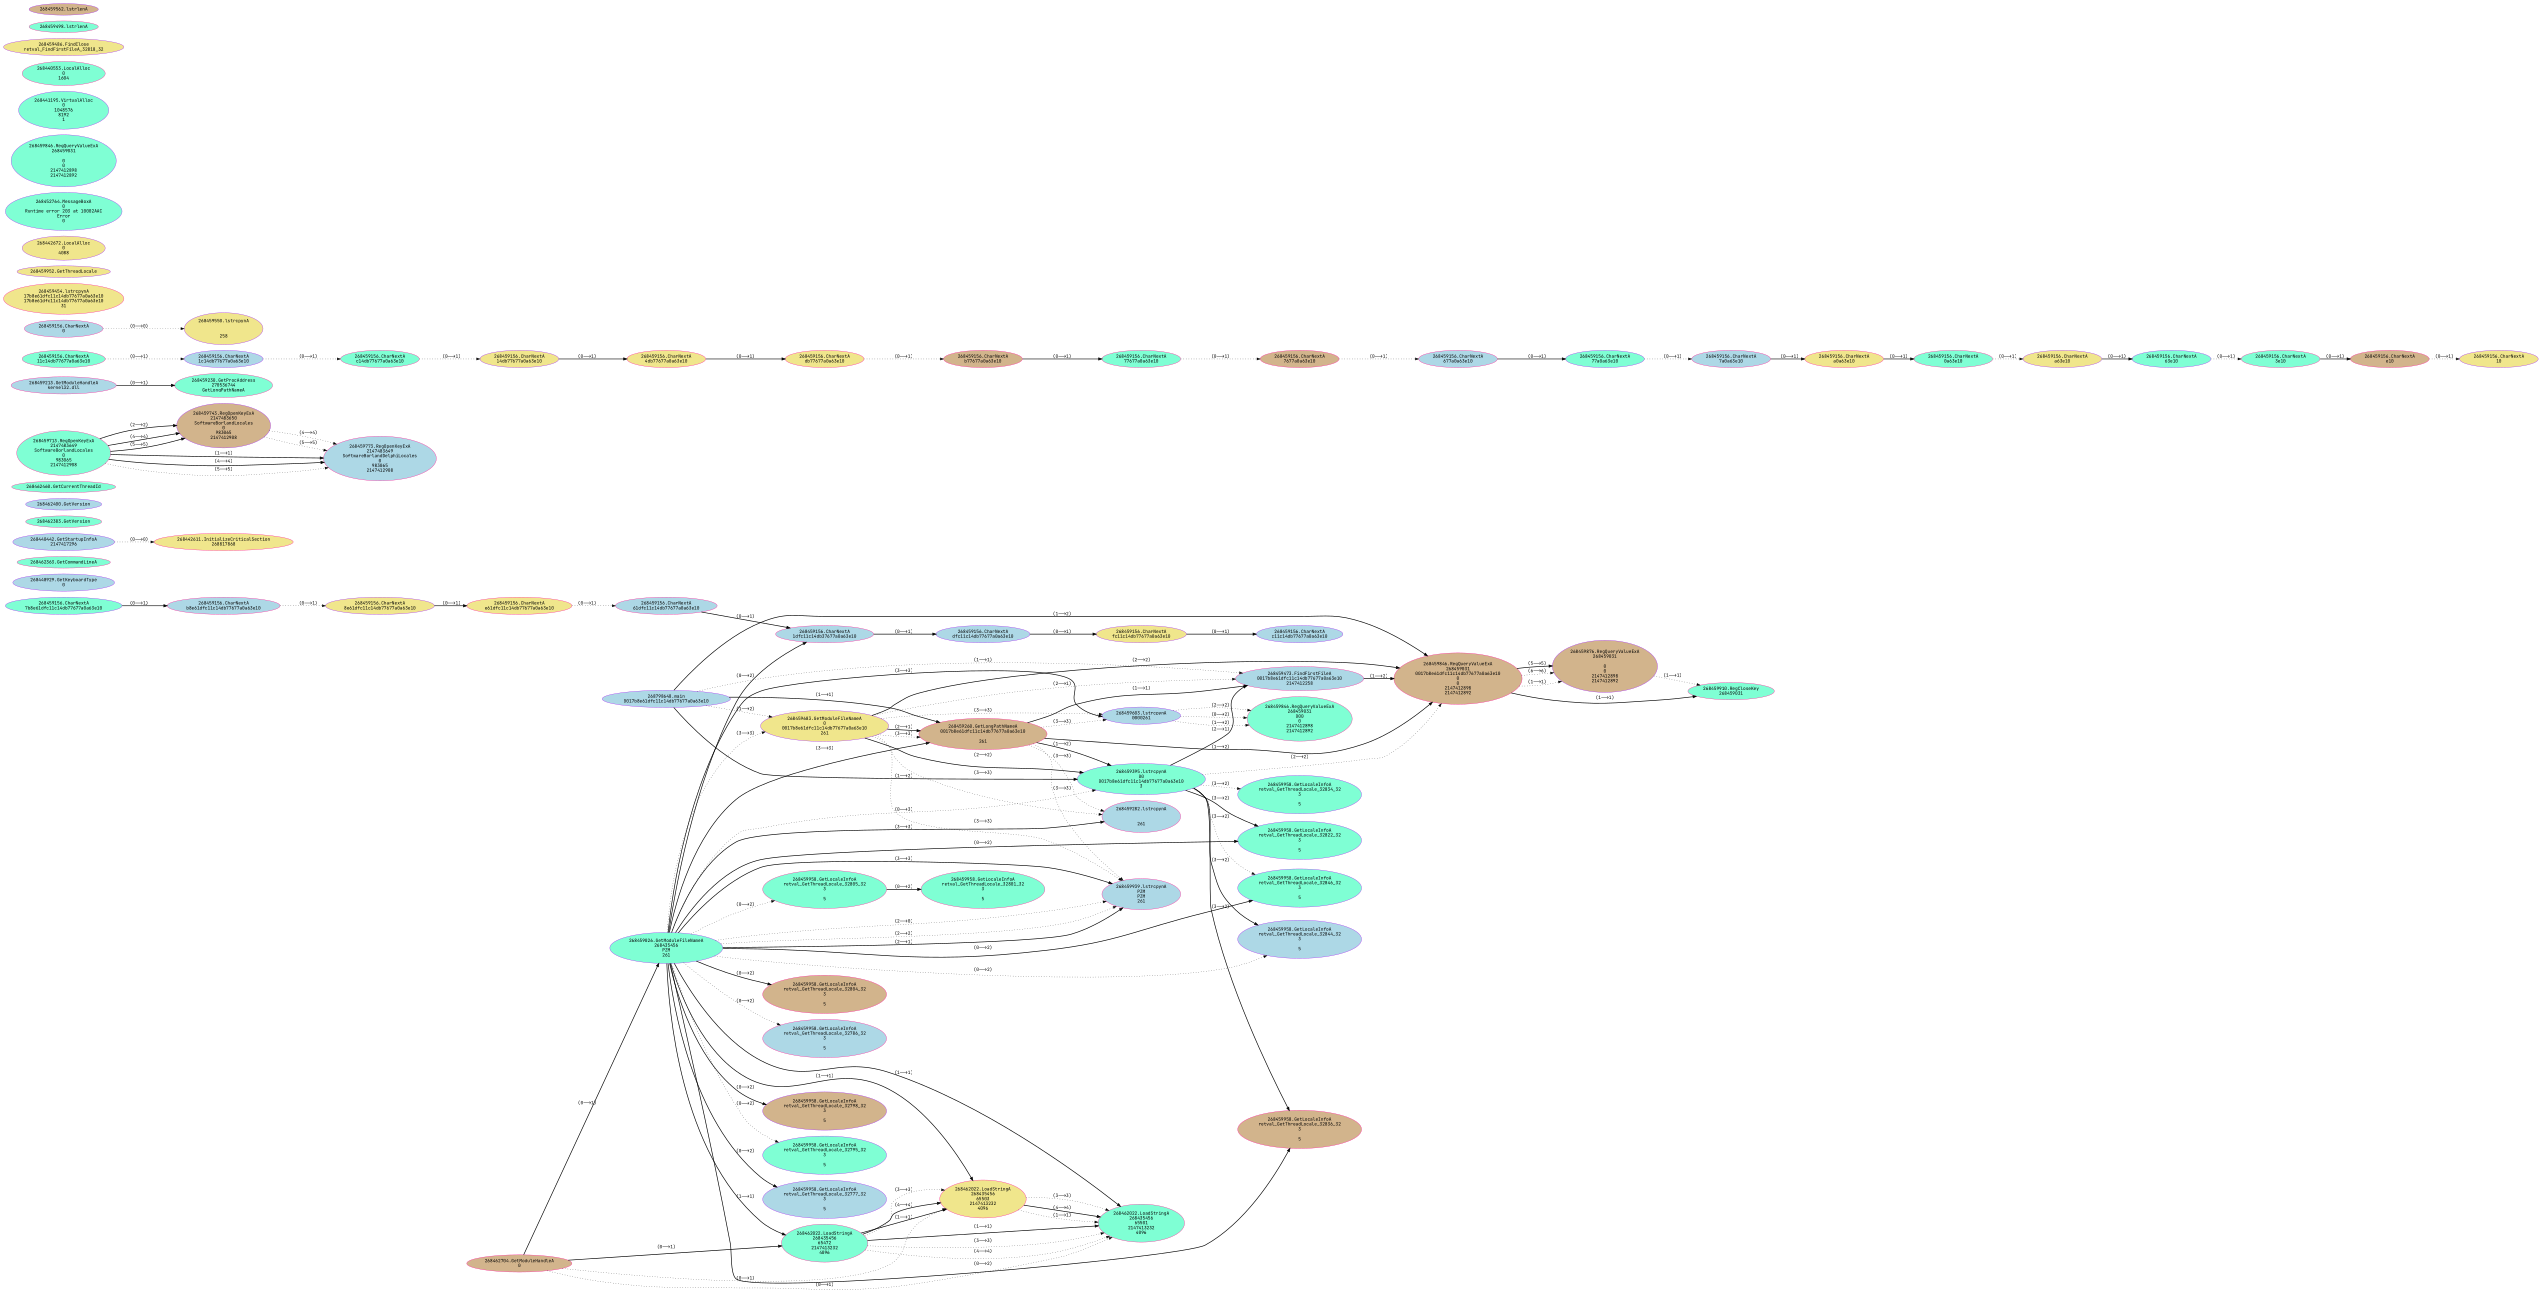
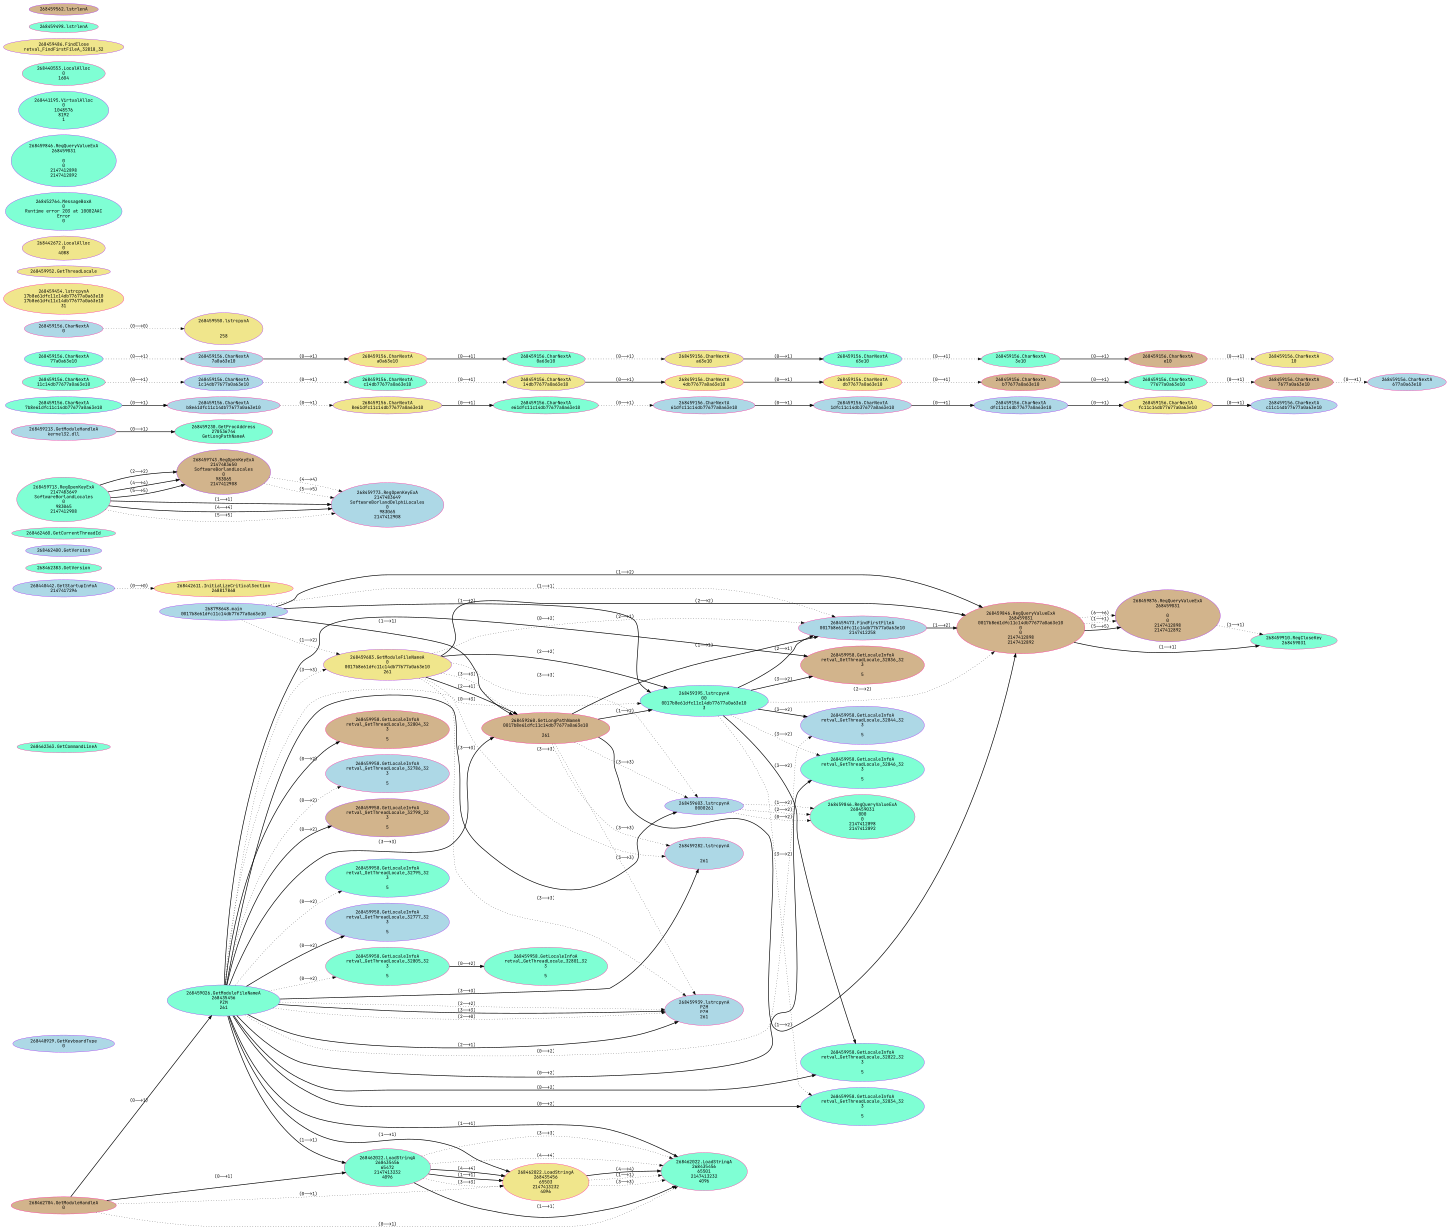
  digraph {
    fontname="JetBrains Mono"
    rankdir=LR
    node [color=deeppink fillcolor=aquamarine fontname="JetBrains Mono" style=filled]
    edge [fontname="JetBrains Mono" style=bold]
    n1 [color=purple fillcolor=lightblue label="268798648.main\n0017b8e61dfc11c14db77677a0a63e10"]
    n2 [color=purple fillcolor=khaki label="268459683.GetModuleFileNameA\n0\n0017b8e61dfc11c14db77677a0a63e10\n261"]
    n3 [fillcolor=tan label="268459260.GetLongPathNameA\n0017b8e61dfc11c14db77677a0a63e10\n\n261"]
    n4 [color=purple label="268459395.lstrcpynA\n00\n0017b8e61dfc11c14db77677a0a63e10\n3"]
    n5 [fillcolor=lightblue label="268459473.FindFirstFileA\n0017b8e61dfc11c14db77677a0a63e10\n2147412258"]
    n6 [fillcolor=tan label="268459846.RegQueryValueExA\n268459031\n0017b8e61dfc11c14db77677a0a63e10\n0\n0\n2147412898\n2147412892"]
    n7 [fillcolor=lightblue label="268459939.lstrcpynA\nPZM\nPZM\n261"]
    n8 [fillcolor=lightblue label="268459282.lstrcpynA\n\n\n261"]
    n9 [color=purple fillcolor=lightblue label="268459603.lstrcpynA\n0000261"]
    n10 [color=purple label="268459958.GetLocaleInfoA\nretval_GetThreadLocale_32846_32\n3\n\n5"]
    n11 [color=purple label="268459958.GetLocaleInfoA\nretval_GetThreadLocale_32834_32\n3\n\n5"]
    n12 [fillcolor=tan label="268459958.GetLocaleInfoA\nretval_GetThreadLocale_32836_32\n3\n\n5"]
    n13 [color=purple fillcolor=lightblue label="268459958.GetLocaleInfoA\nretval_GetThreadLocale_32844_32\n3\n\n5"]
    n14 [color=purple label="268459958.GetLocaleInfoA\nretval_GetThreadLocale_32822_32\n3\n\n5"]
    n15 [color=purple fillcolor=tan label="268459876.RegQueryValueExA\n268459031\n\n0\n0\n2147412898\n2147412892"]
    n16 [label="268459910.RegCloseKey\n268459031"]
    n17 [fillcolor=tan label="268462704.GetModuleHandleA\n0"]
    n18 [color=purple label="268459026.GetModuleFileNameA\n268435456\nPZM\n261"]
    n19 [label="268462022.LoadStringA\n268435456\n65472\n2147413232\n4096"]
    n20 [fillcolor=khaki label="268462022.LoadStringA\n268435456\n65503\n2147413232\n4096"]
    n21 [label="268462022.LoadStringA\n268435456\n65501\n2147413232\n4096"]
    n22 [fillcolor=tan label="268459958.GetLocaleInfoA\nretval_GetThreadLocale_32804_32\n3\n\n5"]
    n23 [fillcolor=lightblue label="268459958.GetLocaleInfoA\nretval_GetThreadLocale_32786_32\n3\n\n5"]
    n24 [color=purple fillcolor=tan label="268459958.GetLocaleInfoA\nretval_GetThreadLocale_32798_32\n3\n\n5"]
    n25 [label="268459958.GetLocaleInfoA\nretval_GetThreadLocale_32805_32\n3\n\n5"]
    n26 [color=purple label="268459958.GetLocaleInfoA\nretval_GetThreadLocale_32795_32\n3\n\n5"]
    n27 [color=purple fillcolor=lightblue label="268459958.GetLocaleInfoA\nretval_GetThreadLocale_32777_32\n3\n\n5"]
    n28 [color=purple fillcolor=lightblue label="268448929.GetKeyboardType\n0"]
    n29 [label="268462363.GetCommandLineA\n"]
    n30 [color=purple fillcolor=lightblue label="268440442.GetStartupInfoA\n2147417296"]
    n31 [fillcolor=khaki label="268442611.InitializeCriticalSection\n268817868"]
    n32 [label="268462383.GetVersion\n"]
    n33 [color=purple fillcolor=lightblue label="268462400.GetVersion\n"]
    n34 [label="268462460.GetCurrentThreadId\n"]
    n35 [label="268459846.RegQueryValueExA\n268459031\n000\n0\n2147412898\n2147412892"]
    n36 [label="268459958.GetLocaleInfoA\nretval_GetThreadLocale_32801_32\n3\n\n5"]
    n37 [label="268459713.RegOpenKeyExA\n2147483649\nSoftware\Borland\Locales\n0\n983065\n2147412908"]
    n38 [color=purple fillcolor=tan label="268459743.RegOpenKeyExA\n2147483650\nSoftware\Borland\Locales\n0\n983065\n2147412908"]
    n39 [fillcolor=lightblue label="268459773.RegOpenKeyExA\n2147483649\nSoftware\Borland\Delphi\Locales\n0\n983065\n2147412908"]
    n40 [fillcolor=lightblue label="268459213.GetModuleHandleA\nkernel32.dll"]
    n41 [label="268459230.GetProcAddress\n270536744\nGetLongPathNameA"]
    n42 [color=purple label="268459156.CharNextA\n7b8e61dfc11c14db77677a0a63e10"]
    n43 [fillcolor=lightblue label="268459156.CharNextA\nb8e61dfc11c14db77677a0a63e10"]
    n44 [color=purple fillcolor=khaki label="268459156.CharNextA\n8e61dfc11c14db77677a0a63e10"]
-   n45 [fillcolor=khaki label="268459156.CharNextA\ne61dfc11c14db77677a0a63e10"]
+   n45 [label="268459156.CharNextA\ne61dfc11c14db77677a0a63e10"]
    n46 [fillcolor=lightblue label="268459156.CharNextA\n61dfc11c14db77677a0a63e10"]
    n47 [fillcolor=lightblue label="268459156.CharNextA\n1dfc11c14db37677a0a63e10"]
    n48 [color=purple fillcolor=lightblue label="268459156.CharNextA\ndfc11c14db77677a0a63e10"]
    n49 [color=purple fillcolor=khaki label="268459156.CharNextA\nfc11c14db77677a0a63e10"]
    n50 [color=purple fillcolor=lightblue label="268459156.CharNextA\nc11c14db77677a0a63e10"]
    n51 [label="268459156.CharNextA\n11c14db77677a0a63e10"]
    n52 [color=purple fillcolor=lightblue label="268459156.CharNextA\n1c14db77677a0a63e10"]
    n53 [label="268459156.CharNextA\nc14db77677a0a63e10"]
    n54 [color=purple fillcolor=khaki label="268459156.CharNextA\n14db77677a0a63e10"]
    n55 [fillcolor=khaki label="268459156.CharNextA\n4db77677a0a63e10"]
    n56 [fillcolor=khaki label="268459156.CharNextA\ndb77677a0a63e10"]
    n57 [fillcolor=tan label="268459156.CharNextA\nb77677a0a63e10"]
    n58 [label="268459156.CharNextA\n77677a0a63e10"]
    n59 [fillcolor=tan label="268459156.CharNextA\n7677a0a63e10"]
    n60 [fillcolor=lightblue label="268459156.CharNextA\n677a0a63e10"]
    n61 [color=purple label="268459156.CharNextA\n77a0a63e10"]
    n62 [fillcolor=lightblue label="268459156.CharNextA\n7a0a63e10"]
    n63 [fillcolor=khaki label="268459156.CharNextA\na0a63e10"]
    n64 [label="268459156.CharNextA\n0a63e10"]
    n65 [color=purple fillcolor=khaki label="268459156.CharNextA\na63e10"]
    n66 [color=purple label="268459156.CharNextA\n63e10"]
    n67 [label="268459156.CharNextA\n3e10"]
    n68 [fillcolor=tan label="268459156.CharNextA\ne10"]
    n69 [color=purple fillcolor=khaki label="268459156.CharNextA\n10"]
    n70 [fillcolor=lightblue label="268459156.CharNextA\n0"]
    n71 [color=purple fillcolor=khaki label="268459550.lstrcpynA\n\n\n258"]
    n72 [fillcolor=khaki label="268459454.lstrcpynA\n17b8e61dfc11c14db77677a0a63e10\n17b8e61dfc11c14db77677a0a63e10\n31"]
    n73 [color=purple fillcolor=khaki label="268459952.GetThreadLocale\n"]
    n74 [color=purple fillcolor=khaki label="268442672.LocalAlloc\n0\n4088"]
    n75 [color=purple label="268452764.MessageBoxA\n0\nRuntime error 203 at 10002AAC\nError\n0"]
    n76 [color=purple label="268459846.RegQueryValueExA\n268459031\n\n0\n0\n2147412898\n2147412892"]
    n77 [color=purple label="268441195.VirtualAlloc\n0\n1048576\n8192\n1"]
    n78 [label="268440553.LocalAlloc\n0\n1604"]
    n79 [color=purple fillcolor=khaki label="268459486.FindClose\nretval_FindFirstFileA_32818_32"]
    n80 [label="268459498.lstrlenA\n"]
    n81 [color=purple fillcolor=tan label="268459562.lstrlenA\n"]
    n1 -> n2 [label="(1-->2)" style=dotted]
    n1 -> n3 [label="(1-->1)"]
    n1 -> n4 [label="(1-->2)"]
    n1 -> n5 [label="(1-->1)" style=dotted]
    n1 -> n6 [label="(1-->2)"]
    n2 -> n3 [label="(2-->1)"]
    n2 -> n3 [label="(3-->3)" style=dotted]
    n2 -> n4 [label="(2-->2)"]
    n2 -> n5 [label="(2-->1)" style=dotted]
    n2 -> n6 [label="(2-->2)"]
    n2 -> n7 [label="(3-->3)" style=dotted]
    n2 -> n8 [label="(3-->3)" style=dotted]
    n2 -> n9 [label="(3-->3)" style=dotted]
    n3 -> n4 [label="(1-->2)"]
    n3 -> n5 [label="(1-->1)"]
    n3 -> n6 [label="(1-->2)"]
    n3 -> n7 [label="(3-->3)" style=dotted]
    n3 -> n8 [label="(3-->3)" style=dotted]
    n3 -> n9 [label="(3-->3)" style=dotted]
    n4 -> n5 [label="(2-->1)"]
    n4 -> n6 [label="(2-->2)" style=dotted]
    n4 -> n10 [label="(3-->2)" style=dotted]
    n4 -> n11 [label="(3-->2)" style=dotted]
    n4 -> n12 [label="(3-->2)"]
    n4 -> n13 [label="(3-->2)"]
    n4 -> n14 [label="(3-->2)"]
    n5 -> n6 [label="(1-->2)"]
    n6 -> n15 [label="(1-->1)" style=dotted]
    n6 -> n15 [label="(5-->5)"]
    n6 -> n15 [label="(6-->6)" style=dotted]
    n6 -> n16 [label="(1-->1)"]
    n9 -> n35 [label="(1-->2)" style=dotted]
    n9 -> n35 [label="(2-->2)" style=dotted]
    n9 -> n35 [label="(0-->2)" style=dotted]
    n15 -> n16 [label="(1-->1)" style=dotted]
    n17 -> n18 [label="(0-->1)"]
    n17 -> n19 [label="(0-->1)"]
    n17 -> n20 [label="(0-->1)" style=dotted]
    n17 -> n21 [label="(0-->1)" style=dotted]
    n18 -> n2 [label="(3-->3)" style=dotted]
    n18 -> n3 [label="(3-->3)"]
    n18 -> n4 [label="(0-->3)" style=dotted]
    n18 -> n7 [label="(2-->1)"]
    n18 -> n7 [label="(2-->2)" style=dotted]
    n18 -> n7 [label="(3-->3)"]
    n18 -> n7 [label="(2-->0)" style=dotted]
    n18 -> n8 [label="(3-->3)"]
    n18 -> n9 [label="(3-->3)"]
    n18 -> n10 [label="(0-->2)"]
-   n18 -> n47 [label="(0-->2)"]
+   n18 -> n11 [label="(0-->2)"]
    n18 -> n12 [label="(0-->2)"]
    n18 -> n13 [label="(0-->2)" style=dotted]
    n18 -> n14 [label="(0-->2)"]
    n18 -> n19 [label="(1-->1)"]
    n18 -> n20 [label="(1-->1)"]
    n18 -> n21 [label="(1-->1)"]
    n18 -> n22 [label="(0-->2)"]
    n18 -> n23 [label="(0-->2)" style=dotted]
    n18 -> n24 [label="(0-->2)"]
    n18 -> n25 [label="(0-->2)" style=dotted]
    n18 -> n26 [label="(0-->2)" style=dotted]
    n18 -> n27 [label="(0-->2)"]
    n19 -> n20 [label="(1-->1)"]
    n19 -> n20 [label="(3-->3)" style=dotted]
    n19 -> n20 [label="(4-->4)"]
    n19 -> n21 [label="(1-->1)"]
    n19 -> n21 [label="(3-->3)" style=dotted]
    n19 -> n21 [label="(4-->4)" style=dotted]
    n20 -> n21 [label="(1-->1)" style=dotted]
    n20 -> n21 [label="(3-->3)" style=dotted]
    n20 -> n21 [label="(4-->4)"]
    n25 -> n36 [label="(0-->2)"]
    n30 -> n31 [label="(0-->0)" style=dotted]
    n37 -> n38 [label="(2-->2)"]
    n37 -> n38 [label="(4-->4)"]
    n37 -> n38 [label="(5-->5)"]
    n37 -> n39 [label="(1-->1)"]
    n37 -> n39 [label="(4-->4)"]
    n37 -> n39 [label="(5-->5)" style=dotted]
    n38 -> n39 [label="(4-->4)" style=dotted]
    n38 -> n39 [label="(5-->5)" style=dotted]
    n40 -> n41 [label="(0-->1)"]
    n42 -> n43 [label="(0-->1)"]
    n43 -> n44 [label="(0-->1)" style=dotted]
    n44 -> n45 [label="(0-->1)"]
    n45 -> n46 [label="(0-->1)" style=dotted]
    n46 -> n47 [label="(0-->1)"]
    n47 -> n48 [label="(0-->1)"]
    n48 -> n49 [label="(0-->1)"]
    n49 -> n50 [label="(0-->1)"]
    n51 -> n52 [label="(0-->1)" style=dotted]
    n52 -> n53 [label="(0-->1)" style=dotted]
    n53 -> n54 [label="(0-->1)" style=dotted]
    n54 -> n55 [label="(0-->1)"]
    n55 -> n56 [label="(0-->1)"]
    n56 -> n57 [label="(0-->1)" style=dotted]
    n57 -> n58 [label="(0-->1)"]
    n58 -> n59 [label="(0-->1)" style=dotted]
    n59 -> n60 [label="(0-->1)" style=dotted]
-   n60 -> n61 [label="(0-->1)"]
    n61 -> n62 [label="(0-->1)" style=dotted]
    n62 -> n63 [label="(0-->1)"]
    n63 -> n64 [label="(0-->1)"]
    n64 -> n65 [label="(0-->1)" style=dotted]
    n65 -> n66 [label="(0-->1)"]
    n66 -> n67 [label="(0-->1)" style=dotted]
    n67 -> n68 [label="(0-->1)"]
    n68 -> n69 [label="(0-->1)" style=dotted]
    n70 -> n71 [label="(0-->0)" style=dotted]
  }
